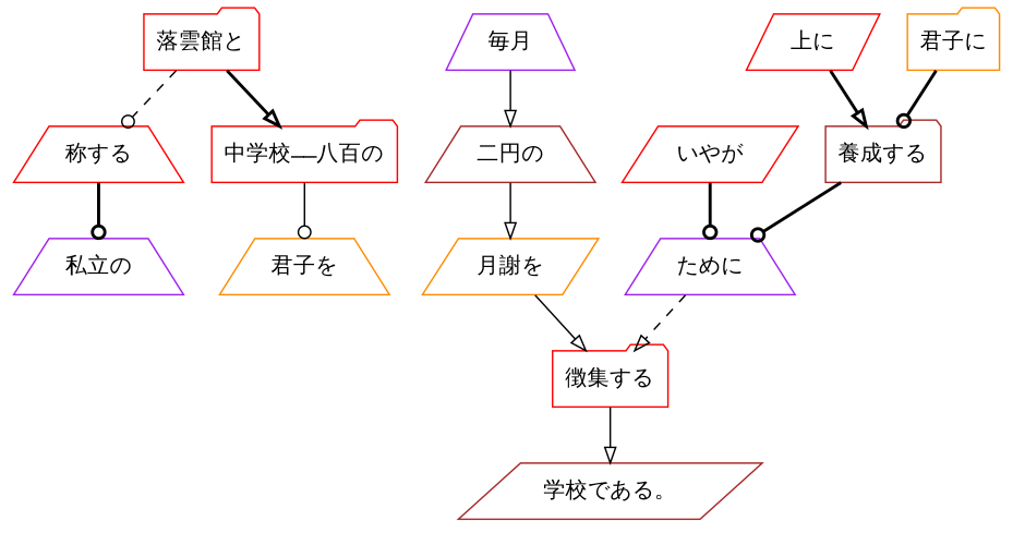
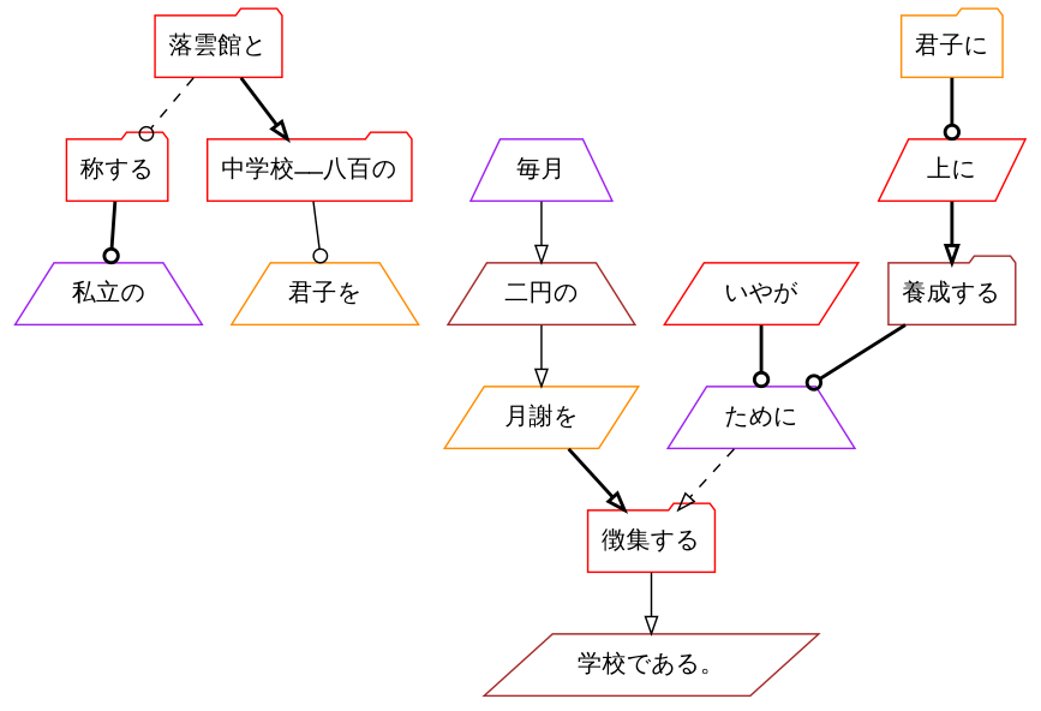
  digraph {
    fontname="Source Code Pro"
    node [color=red fontname="Source Code Pro" shape=folder]
    edge [arrowhead=onormal fontname="Source Code Pro" style=bold]
    n1 [label="落雲館と"]
-   n2 [label="称する" shape=trapezium]
+   n2 [label="称する"]
    n3 [label="中学校——八百の"]
    n4 [color=purple label="私立の" shape=trapezium]
    n5 [color=darkorange label="君子を" shape=trapezium]
    n6 [color=brown label="養成する"]
    n7 [color=purple label="ために" shape=trapezium]
    n8 [label="いやが" shape=parallelogram]
    n9 [label="上に" shape=parallelogram]
    n10 [color=darkorange label="君子に"]
    n11 [label="徴集する"]
    n12 [color=brown label="学校である。" shape=parallelogram]
    n13 [color=purple label="毎月" shape=trapezium]
    n14 [color=brown label="二円の" shape=trapezium]
    n15 [color=darkorange label="月謝を" shape=parallelogram]
    n1 -> n2 [arrowhead=odot style=dashed]
    n1 -> n3
    n2 -> n4 [arrowhead=odot]
    n3 -> n5 [arrowhead=odot style=solid]
    n6 -> n7 [arrowhead=odot]
    n7 -> n11 [style=dashed]
    n8 -> n7 [arrowhead=odot]
    n9 -> n6
-   n10 -> n6 [arrowhead=odot]
+   n10 -> n9 [arrowhead=odot]
    n11 -> n12 [style=solid]
    n13 -> n14 [style=solid]
    n14 -> n15 [style=solid]
-   n15 -> n11 [style=solid]
+   n15 -> n11
  }
